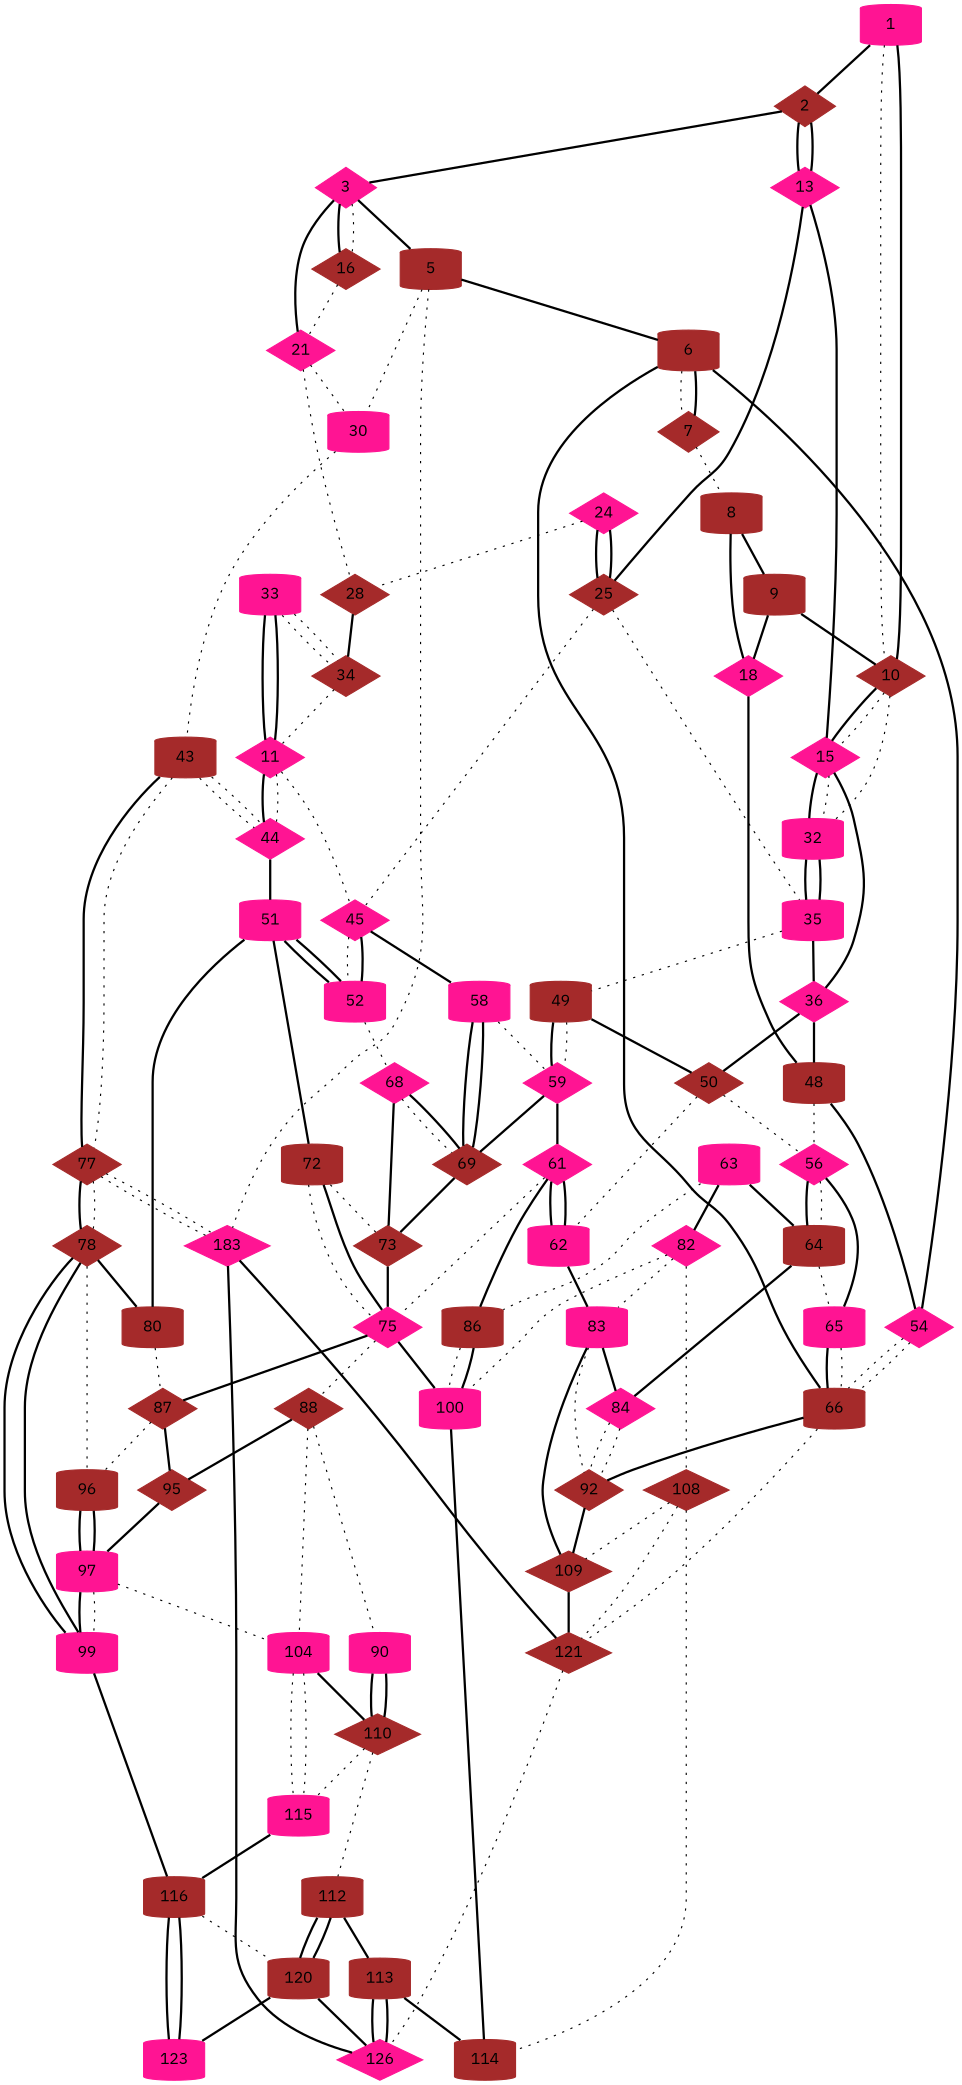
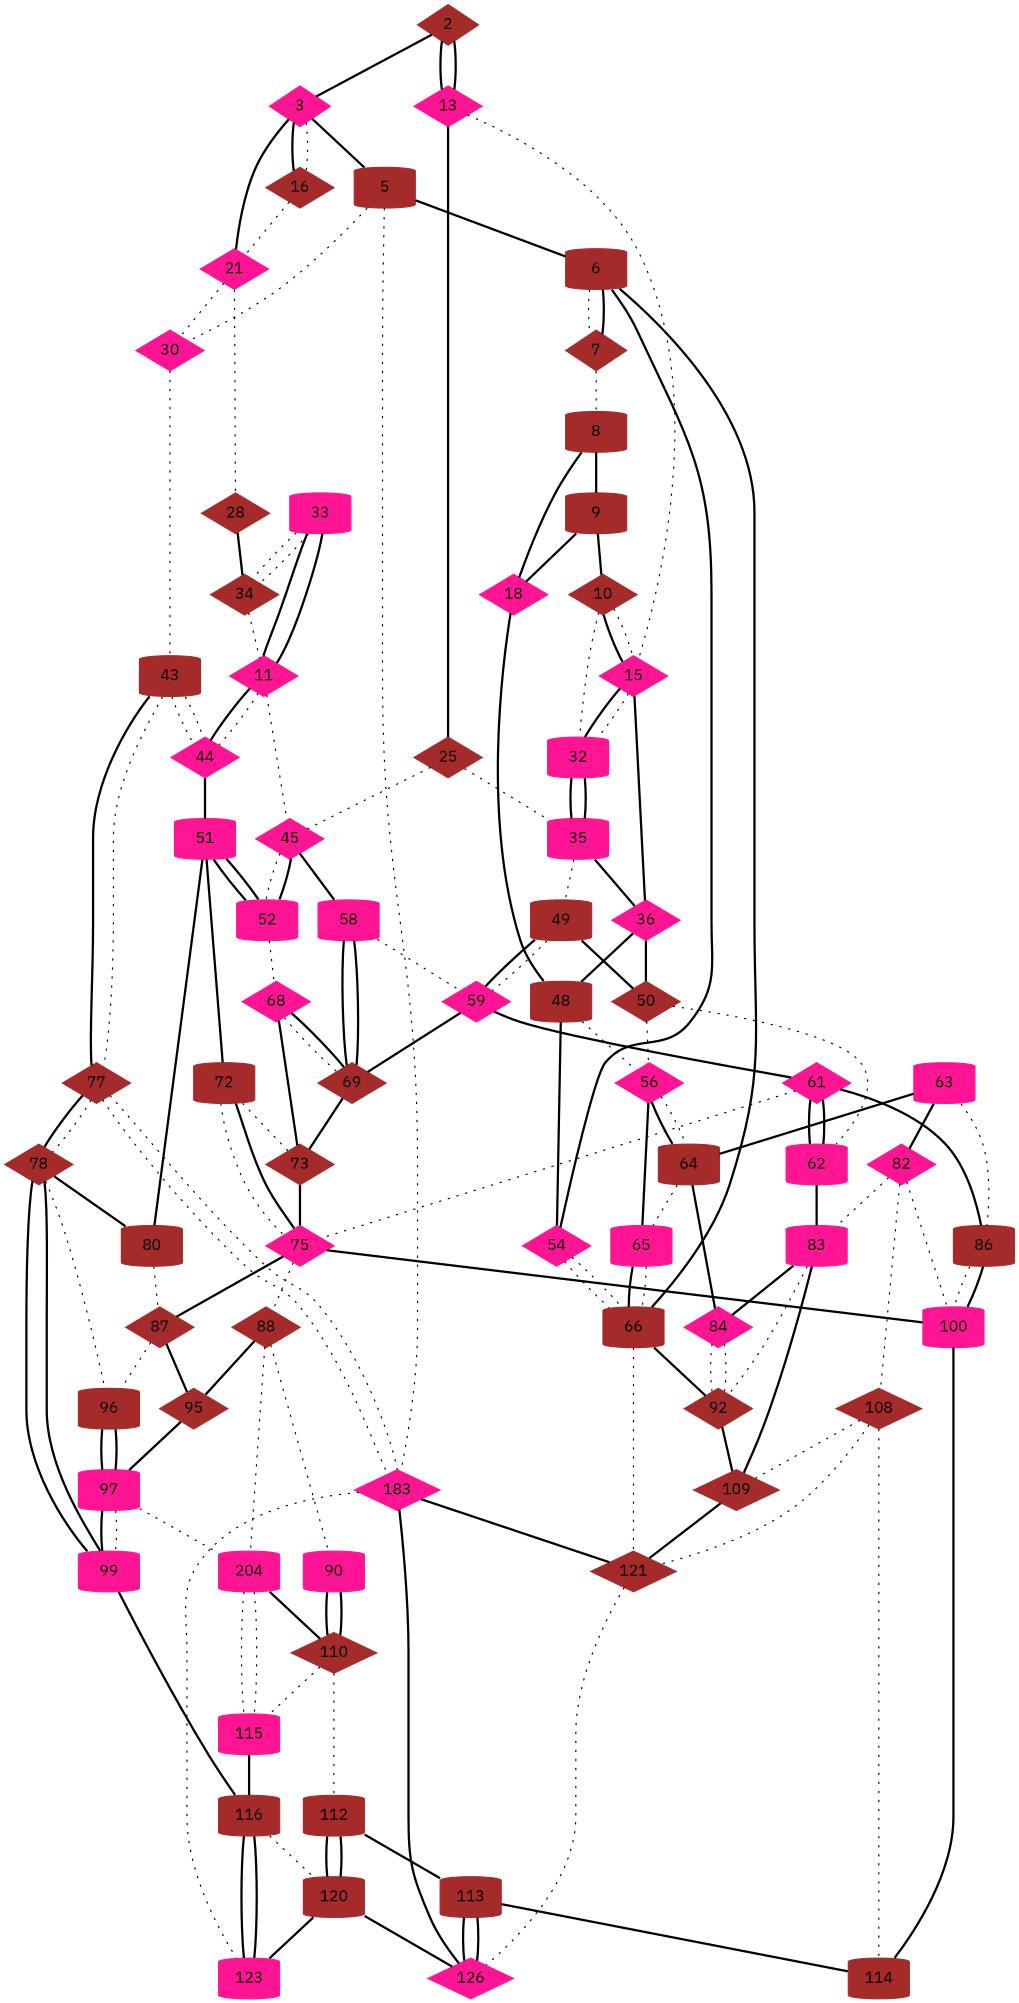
  graph {
    fontname="IBM Plex Sans"
    node [color=deeppink fontname="IBM Plex Sans" shape=diamond style=filled]
    edge [fontname="IBM Plex Sans" style=bold]
-   1 [shape=cylinder]
    2 [color=brown]
    10 [color=brown super="+11"]
    3 [super="+4"]
    13 [super="+14"]
    15
    32 [shape=cylinder]
    5 [color=brown shape=cylinder]
    16 [color=brown super="+22"]
    21 [super="+27"]
    25 [color=brown super="+38"]
    6 [color=brown shape=cylinder super="+40"]
-   30 [shape=cylinder super="+31"]
+   30 [super="+31"]
    n14 [label=183 super="+125"]
    28 [color=brown super="+29"]
    7 [color=brown super="+26"]
    54
    66 [color=brown shape=cylinder super="+93"]
    43 [color=brown shape=cylinder]
    121 [color=brown super="+122"]
    123 [shape=cylinder]
    126 [super="+127"]
    8 [color=brown shape=cylinder super="+20"]
    92 [color=brown super="+107"]
    9 [color=brown shape=cylinder super="+12"]
    18 [super="+19"]
    48 [color=brown shape=cylinder super="+53"]
    36 [super="+47"]
    35 [shape=cylinder super="+39"]
    45 [super="+46"]
-   24
    50 [color=brown super="+55"]
    56 [super="+57"]
    34 [color=brown super="+37"]
    49 [color=brown shape=cylinder]
    52 [shape=cylinder]
    58 [shape=cylinder]
    n38 [label=11 super="+42"]
    33 [shape=cylinder]
    44
    77 [color=brown]
    59 [super="+60"]
    62 [shape=cylinder]
    51 [shape=cylinder super="+71"]
    78 [color=brown super="+79"]
    72 [color=brown shape=cylinder]
    80 [color=brown shape=cylinder]
    68
    69 [color=brown super="+70"]
    64 [color=brown shape=cylinder super="+67"]
    65 [shape=cylinder]
    61 [super="+85"]
    83 [shape=cylinder super="+106"]
    73 [color=brown super="+74"]
    75 [super="+76"]
    87 [color=brown super="+94"]
    84
    86 [color=brown shape=cylinder]
    100 [shape=cylinder super="+102"]
    90 [shape=cylinder super="+91"]
    110 [color=brown super="+111"]
    63 [shape=cylinder super="+81"]
    82 [super="+101"]
    108 [color=brown super="+119"]
    109 [color=brown super="+118"]
    88 [color=brown super="+89"]
    96 [color=brown shape=cylinder]
    95 [color=brown]
-   104 [shape=cylinder super="+105"]
+   104 [shape=cylinder super="+105" label=204]
    99 [shape=cylinder]
    97 [shape=cylinder super="+98"]
    116 [color=brown shape=cylinder super="+117"]
    114 [color=brown shape=cylinder]
    115 [shape=cylinder]
    112 [color=brown shape=cylinder]
    120 [color=brown shape=cylinder super="+124"]
    113 [color=brown shape=cylinder]
-   1 -- 2
-   1 -- 10 [style=dotted]
-   1 -- 10
    2 -- 3
    2 -- 13
    2 -- 13
    10 -- 15
    10 -- 15 [style=dotted]
    10 -- 32 [style=dotted]
    3 -- 5
    3 -- 16
    3 -- 16 [style=dotted]
    3 -- 21
-   13 -- 15
+   13 -- 15 [style=dotted]
    13 -- 25
    15 -- 32
    15 -- 32 [style=dotted]
    15 -- 36
    32 -- 35
    32 -- 35
    5 -- 6
    5 -- 30 [style=dotted]
    5 -- n14 [style=dotted]
    16 -- 21 [style=dotted]
    21 -- 30 [style=dotted]
    21 -- 28 [style=dotted]
    25 -- 35 [style=dotted]
    25 -- 45 [style=dotted]
    6 -- 7 [style=dotted weight=2]
    6 -- 7
    6 -- 54
    6 -- 66
    30 -- 43 [style=dotted]
    n14 -- 121
+   n14 -- 123 [style=dotted]
    n14 -- 126
    28 -- 34 [weight=2]
    7 -- 8 [style=dotted weight=2]
    54 -- 66 [style=dotted]
    54 -- 66 [style=dotted]
    66 -- 121 [style=dotted]
    66 -- 92
    43 -- 44 [style=dotted]
    43 -- 44 [style=dotted]
    43 -- 77
    43 -- 77 [style=dotted]
    121 -- 126 [style=dotted]
    8 -- 9
    8 -- 18
    92 -- 109
    9 -- 10
    9 -- 18
    18 -- 48
    48 -- 54
    48 -- 56 [style=dotted]
    36 -- 48
    36 -- 50
    35 -- 36
    35 -- 49 [style=dotted]
    45 -- 52 [style=dotted]
    45 -- 52
    45 -- 58
-   24 -- 25
-   24 -- 25
-   24 -- 28 [style=dotted]
    50 -- 56 [style=dotted]
    50 -- 62 [style=dotted]
    56 -- 64
    56 -- 64 [style=dotted]
    56 -- 65
    34 -- n38 [style=dotted]
    49 -- 50
    49 -- 59
    49 -- 59 [style=dotted]
    52 -- 68 [style=dotted]
    58 -- 59 [style=dotted]
    58 -- 69
    58 -- 69
    n38 -- 45 [style=dotted]
    n38 -- 44
    n38 -- 44 [style=dotted]
    33 -- 34 [style=dotted]
    33 -- 34 [style=dotted]
    33 -- n38
    33 -- n38
    44 -- 51
    77 -- n14 [style=dotted]
    77 -- n14 [style=dotted]
    77 -- 78
    77 -- 78 [style=dotted]
    59 -- 69
    59 -- 61
    62 -- 83
    51 -- 52
    51 -- 52
    51 -- 72
    51 -- 80
    78 -- 80
    78 -- 96 [style=dotted]
    78 -- 99
    78 -- 99
    72 -- 73 [style=dotted]
    72 -- 75 [style=dotted]
    72 -- 75
    80 -- 87 [style=dotted]
    68 -- 69 [style=dotted]
    68 -- 69
    68 -- 73
    69 -- 73
    64 -- 65 [style=dotted]
    64 -- 84
    65 -- 66
    65 -- 66 [style=dotted]
    61 -- 62
    61 -- 62
    61 -- 75 [style=dotted]
    61 -- 86
    83 -- 92 [style=dotted]
    83 -- 84
    83 -- 109
    73 -- 75
    75 -- 87
    75 -- 100
    75 -- 88 [style=dotted]
    87 -- 96 [style=dotted]
    87 -- 95
    84 -- 92 [style=dotted]
    84 -- 92 [style=dotted]
    86 -- 100 [style=dotted]
    86 -- 100
    100 -- 114
    90 -- 110
    90 -- 110
    110 -- 115 [style=dotted]
    110 -- 112 [style=dotted]
    63 -- 64
    63 -- 86 [style=dotted]
    63 -- 82
    82 -- 83 [style=dotted]
    82 -- 100 [style=dotted]
    82 -- 108 [style=dotted]
    108 -- 121 [style=dotted]
    108 -- 109 [style=dotted]
    108 -- 114 [style=dotted]
    109 -- 121
    88 -- 90 [style=dotted]
    88 -- 95
    88 -- 104 [style=dotted]
    96 -- 97
    96 -- 97
    95 -- 97
    104 -- 110
    104 -- 115 [style=dotted]
    104 -- 115 [style=dotted]
    99 -- 116
    97 -- 104 [style=dotted]
    97 -- 99
    97 -- 99 [style=dotted]
    116 -- 123
    116 -- 123
    116 -- 120 [style=dotted]
    115 -- 116
    112 -- 120
    112 -- 120
    112 -- 113
    120 -- 123
    120 -- 126
    113 -- 126
    113 -- 126
    113 -- 114
  }
